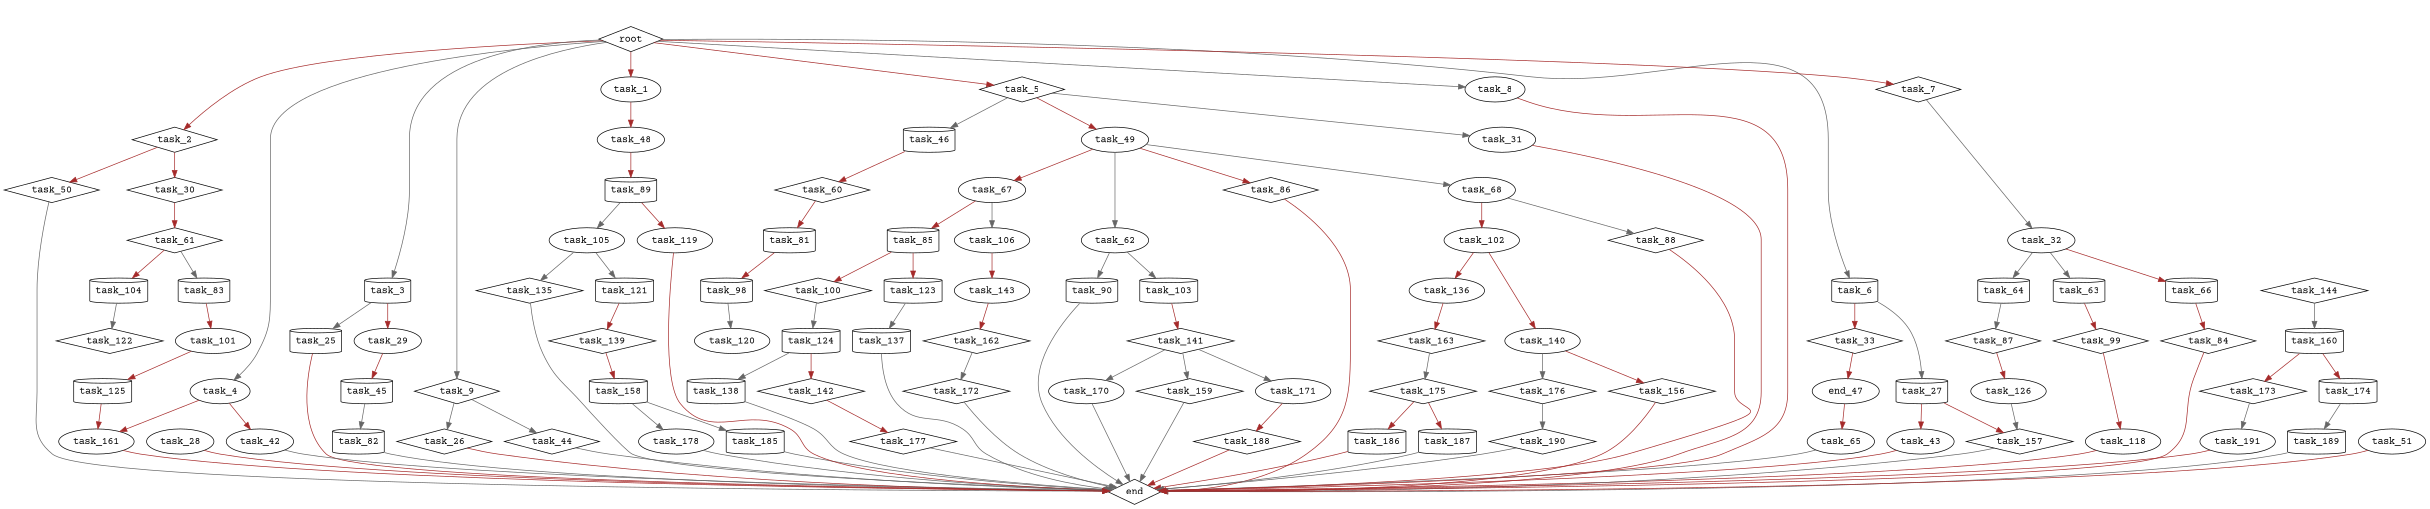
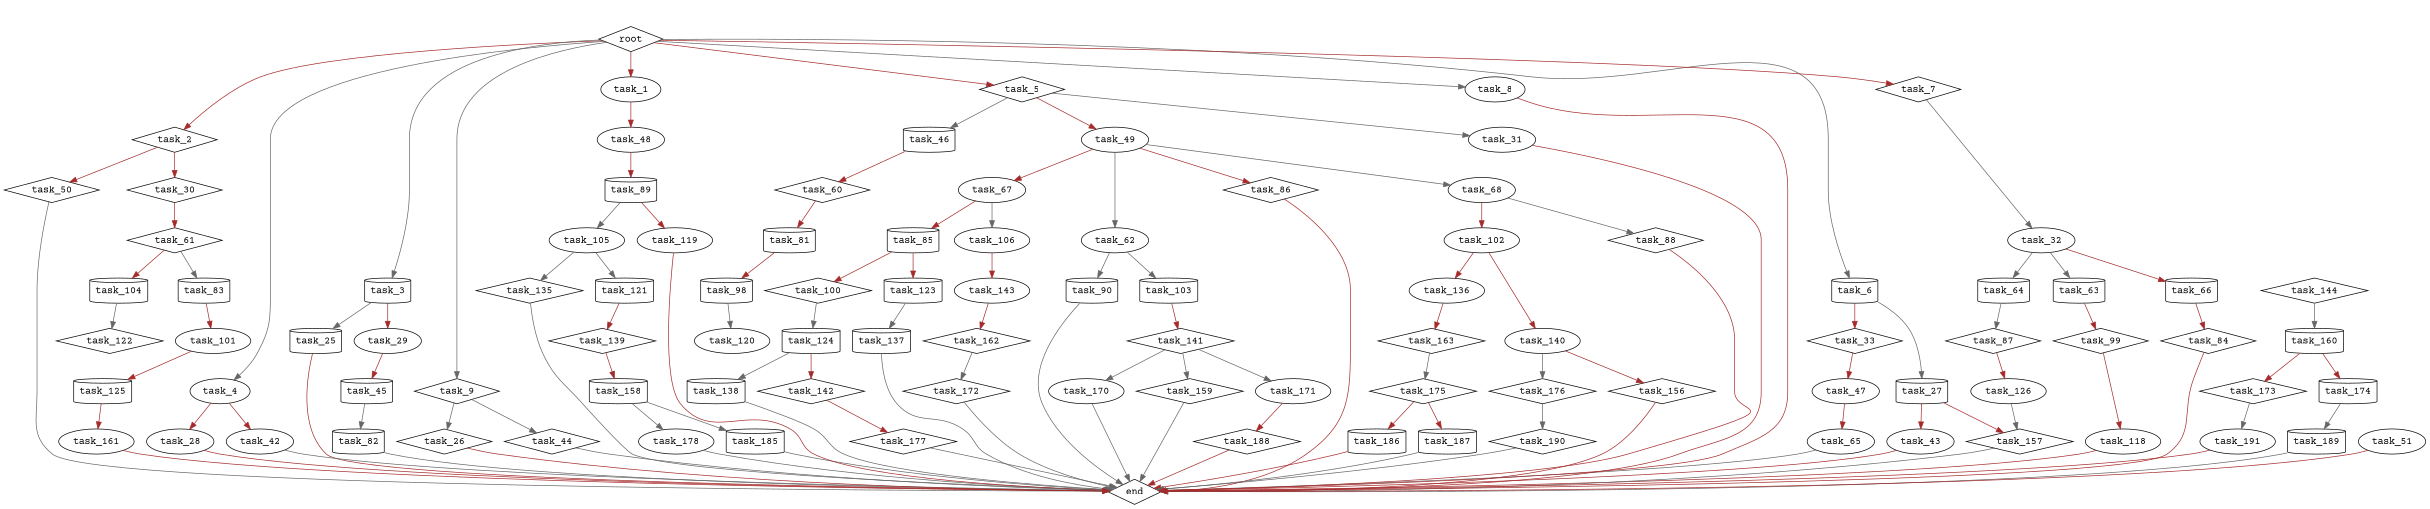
  digraph {
    fontname="Courier Prime"
    node [fontname="Courier Prime" shape=diamond]
    edge [color=brown fontname="Courier Prime"]
    task_118 [shape=ellipse]
    end
    task_102 [shape=ellipse]
    task_136 [shape=ellipse]
    task_140 [shape=ellipse]
    task_163
    task_176
    task_156
    task_65 [shape=ellipse]
    task_190
    task_67 [shape=ellipse]
    task_85 [shape=cylinder]
    task_106 [shape=ellipse]
    task_100
    task_123 [shape=cylinder]
    task_143 [shape=ellipse]
    task_162
    task_172
    task_158 [shape=cylinder]
    task_178 [shape=ellipse]
    task_185 [shape=cylinder]
    task_105 [shape=ellipse]
    task_135
    task_121 [shape=cylinder]
    task_139
    task_119 [shape=ellipse]
    task_45 [shape=cylinder]
    task_82 [shape=cylinder]
    task_25 [shape=cylinder]
    task_160 [shape=cylinder]
    task_144
    task_173
    task_174 [shape=cylinder]
    task_46 [shape=cylinder]
    task_60
    task_81 [shape=cylinder]
    task_177
    task_170 [shape=ellipse]
    task_28 [shape=ellipse]
    task_50
    task_62 [shape=ellipse]
    task_90 [shape=cylinder]
    task_103 [shape=cylinder]
    task_141
    task_49 [shape=ellipse]
    task_86
    task_68 [shape=ellipse]
    task_88
    task_175
    task_157
    task_126 [shape=ellipse]
    task_159
    task_2
    task_30
    task_61
    task_191 [shape=ellipse]
    task_42 [shape=ellipse]
    task_186 [shape=cylinder]
    task_104 [shape=cylinder]
    task_83 [shape=cylinder]
    task_31 [shape=ellipse]
    task_189 [shape=cylinder]
    task_122
-   task_47 [shape=ellipse label=end_47]
+   task_47 [shape=ellipse]
    task_33
    task_4 [shape=ellipse]
    task_48 [shape=ellipse]
    task_89 [shape=cylinder]
    task_27 [shape=cylinder]
    task_43 [shape=ellipse]
    task_51 [shape=ellipse]
    task_64 [shape=cylinder]
    task_87
    task_124 [shape=cylinder]
    task_137 [shape=cylinder]
    task_138 [shape=cylinder]
    task_142
    task_3 [shape=cylinder]
    task_29 [shape=ellipse]
    task_9
    task_26
    task_44
    task_32 [shape=ellipse]
    task_63 [shape=cylinder]
    task_66 [shape=cylinder]
    task_99
    task_84
    task_187 [shape=cylinder]
    task_171 [shape=ellipse]
    task_188
    task_101 [shape=ellipse]
    task_125 [shape=cylinder]
    task_161 [shape=ellipse]
    task_1 [shape=ellipse]
    task_5
    task_8 [shape=ellipse]
    root
    task_6 [shape=cylinder]
    task_7
    task_120 [shape=ellipse]
    task_98 [shape=cylinder]
    task_118 -> end
    task_102 -> task_136
    task_102 -> task_140
    task_136 -> task_163
    task_140 -> task_176 [color=gray40]
    task_140 -> task_156
    task_163 -> task_175 [color=gray40]
    task_176 -> task_190 [color=gray40]
    task_156 -> end
    task_65 -> end [color=gray40]
    task_190 -> end [color=gray40]
    task_67 -> task_85
    task_67 -> task_106 [color=gray40]
    task_85 -> task_100
    task_85 -> task_123
    task_106 -> task_143
    task_100 -> task_124 [color=gray40]
    task_123 -> task_137 [color=gray40]
    task_143 -> task_162
    task_162 -> task_172 [color=gray40]
    task_172 -> end [color=gray40]
    task_158 -> task_178 [color=gray40]
    task_158 -> task_185 [color=gray40]
    task_178 -> end [color=gray40]
    task_185 -> end [color=gray40]
    task_105 -> task_135 [color=gray40]
    task_105 -> task_121 [color=gray40]
    task_135 -> end [color=gray40]
    task_121 -> task_139
    task_139 -> task_158
    task_119 -> end
    task_45 -> task_82 [color=gray40]
    task_82 -> end [color=gray40]
    task_25 -> end
    task_160 -> task_173
    task_160 -> task_174
    task_144 -> task_160 [color=gray40]
    task_173 -> task_191 [color=gray40]
    task_174 -> task_189 [color=gray40]
    task_46 -> task_60
    task_60 -> task_81
    task_81 -> task_98
    task_177 -> end [color=gray40]
    task_170 -> end [color=gray40]
    task_28 -> end
    task_50 -> end [color=gray40]
    task_62 -> task_90 [color=gray40]
    task_62 -> task_103 [color=gray40]
    task_90 -> end [color=gray40]
    task_103 -> task_141
    task_141 -> task_170 [color=gray40]
    task_141 -> task_159 [color=gray40]
    task_141 -> task_171 [color=gray40]
    task_49 -> task_67
    task_49 -> task_62 [color=gray40]
    task_49 -> task_86
    task_49 -> task_68 [color=gray40]
    task_86 -> end
    task_68 -> task_102
    task_68 -> task_88 [color=gray40]
    task_88 -> end
    task_175 -> task_186
    task_175 -> task_187
    task_157 -> end [color=gray40]
    task_126 -> task_157 [color=gray40]
    task_159 -> end [color=gray40]
    task_2 -> task_50
    task_2 -> task_30
    task_30 -> task_61
    task_61 -> task_104
    task_61 -> task_83 [color=gray40]
    task_191 -> end
    task_42 -> end [color=gray40]
    task_186 -> end
    task_104 -> task_122 [color=gray40]
    task_83 -> task_101
    task_31 -> end
    task_189 -> end [color=gray40]
    task_47 -> task_65
    task_33 -> task_47
-   task_4 -> task_161
+   task_4 -> task_28
    task_4 -> task_42
    task_48 -> task_89
    task_89 -> task_105 [color=gray40]
    task_89 -> task_119
    task_27 -> task_157
    task_27 -> task_43
    task_43 -> end
    task_51 -> end
    task_64 -> task_87 [color=gray40]
    task_87 -> task_126
    task_124 -> task_138 [color=gray40]
    task_124 -> task_142
    task_137 -> end [color=gray40]
    task_138 -> end [color=gray40]
    task_142 -> task_177
    task_3 -> task_25 [color=gray40]
    task_3 -> task_29
    task_29 -> task_45
    task_9 -> task_26 [color=gray40]
    task_9 -> task_44 [color=gray40]
    task_26 -> end
    task_44 -> end [color=gray40]
    task_32 -> task_64 [color=gray40]
    task_32 -> task_63 [color=gray40]
    task_32 -> task_66
    task_63 -> task_99
    task_66 -> task_84
    task_99 -> task_118
    task_84 -> end
    task_187 -> end [color=gray40]
    task_171 -> task_188
    task_188 -> end
    task_101 -> task_125
    task_125 -> task_161
    task_161 -> end
    task_1 -> task_48
    task_5 -> task_46 [color=gray40]
    task_5 -> task_49
    task_5 -> task_31 [color=gray40]
    task_8 -> end
    root -> task_2
    root -> task_4 [color=gray40]
    root -> task_3 [color=gray40]
    root -> task_9 [color=gray40]
    root -> task_1
    root -> task_5
    root -> task_8 [color=gray40]
    root -> task_6 [color=gray40]
    root -> task_7
    task_6 -> task_33
    task_6 -> task_27 [color=gray40]
    task_7 -> task_32 [color=gray40]
    task_98 -> task_120 [color=gray40]
  }
